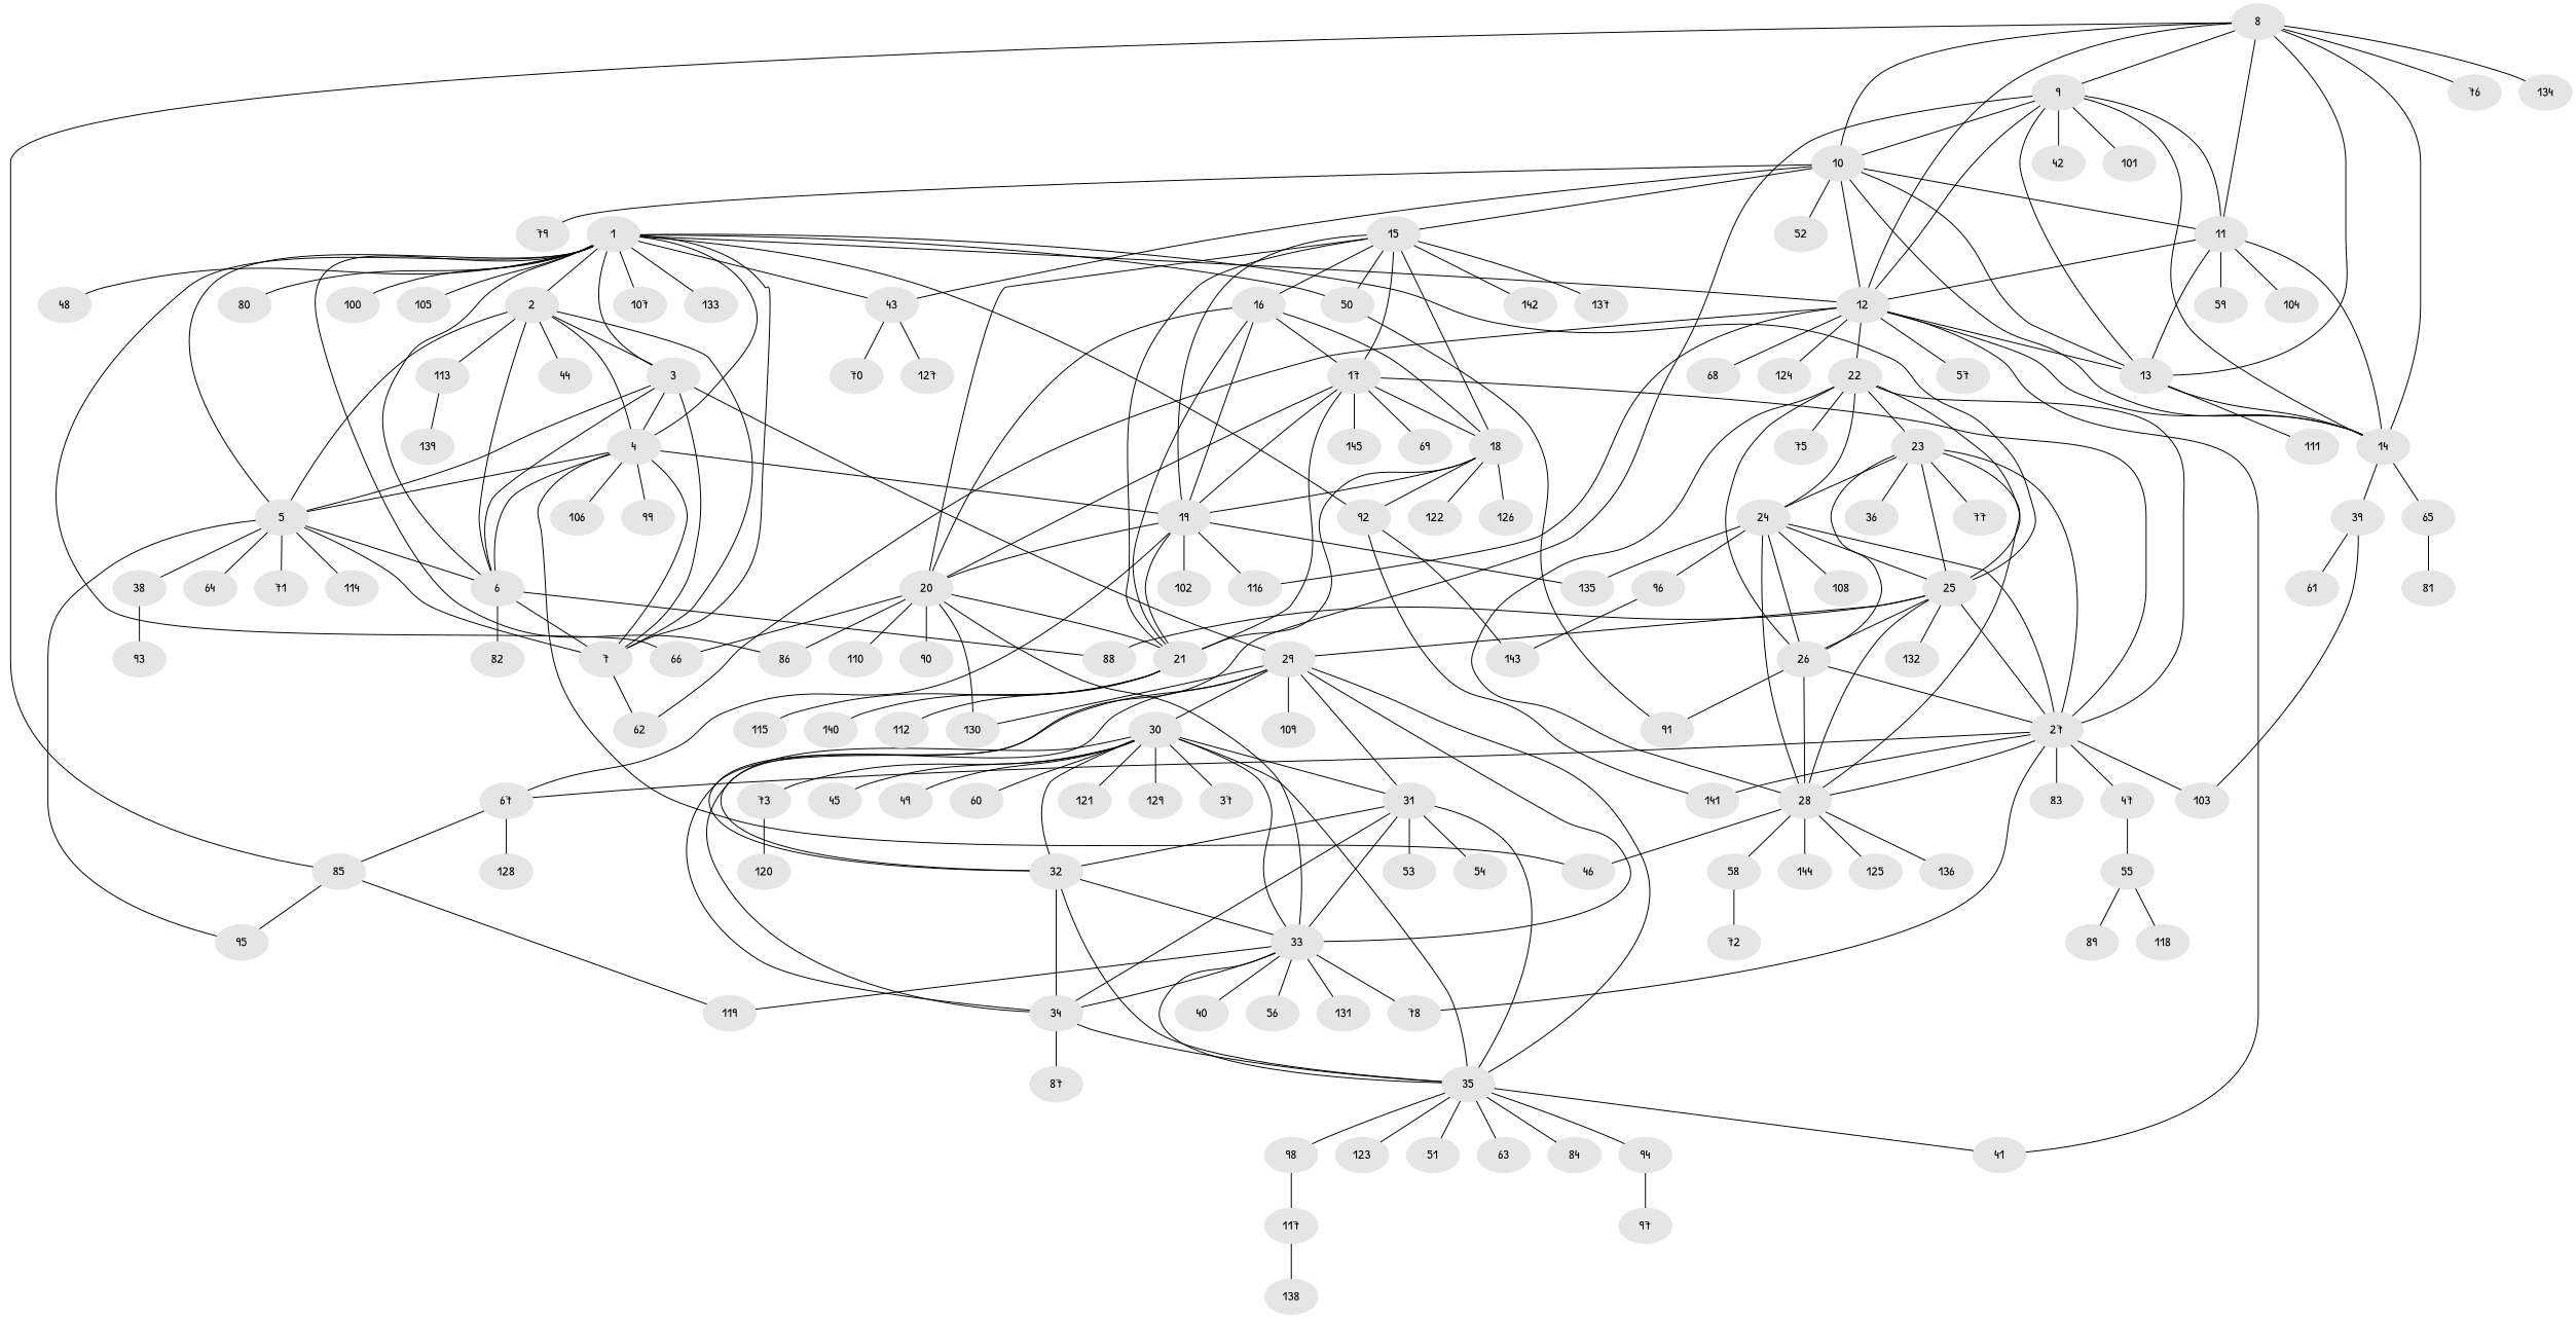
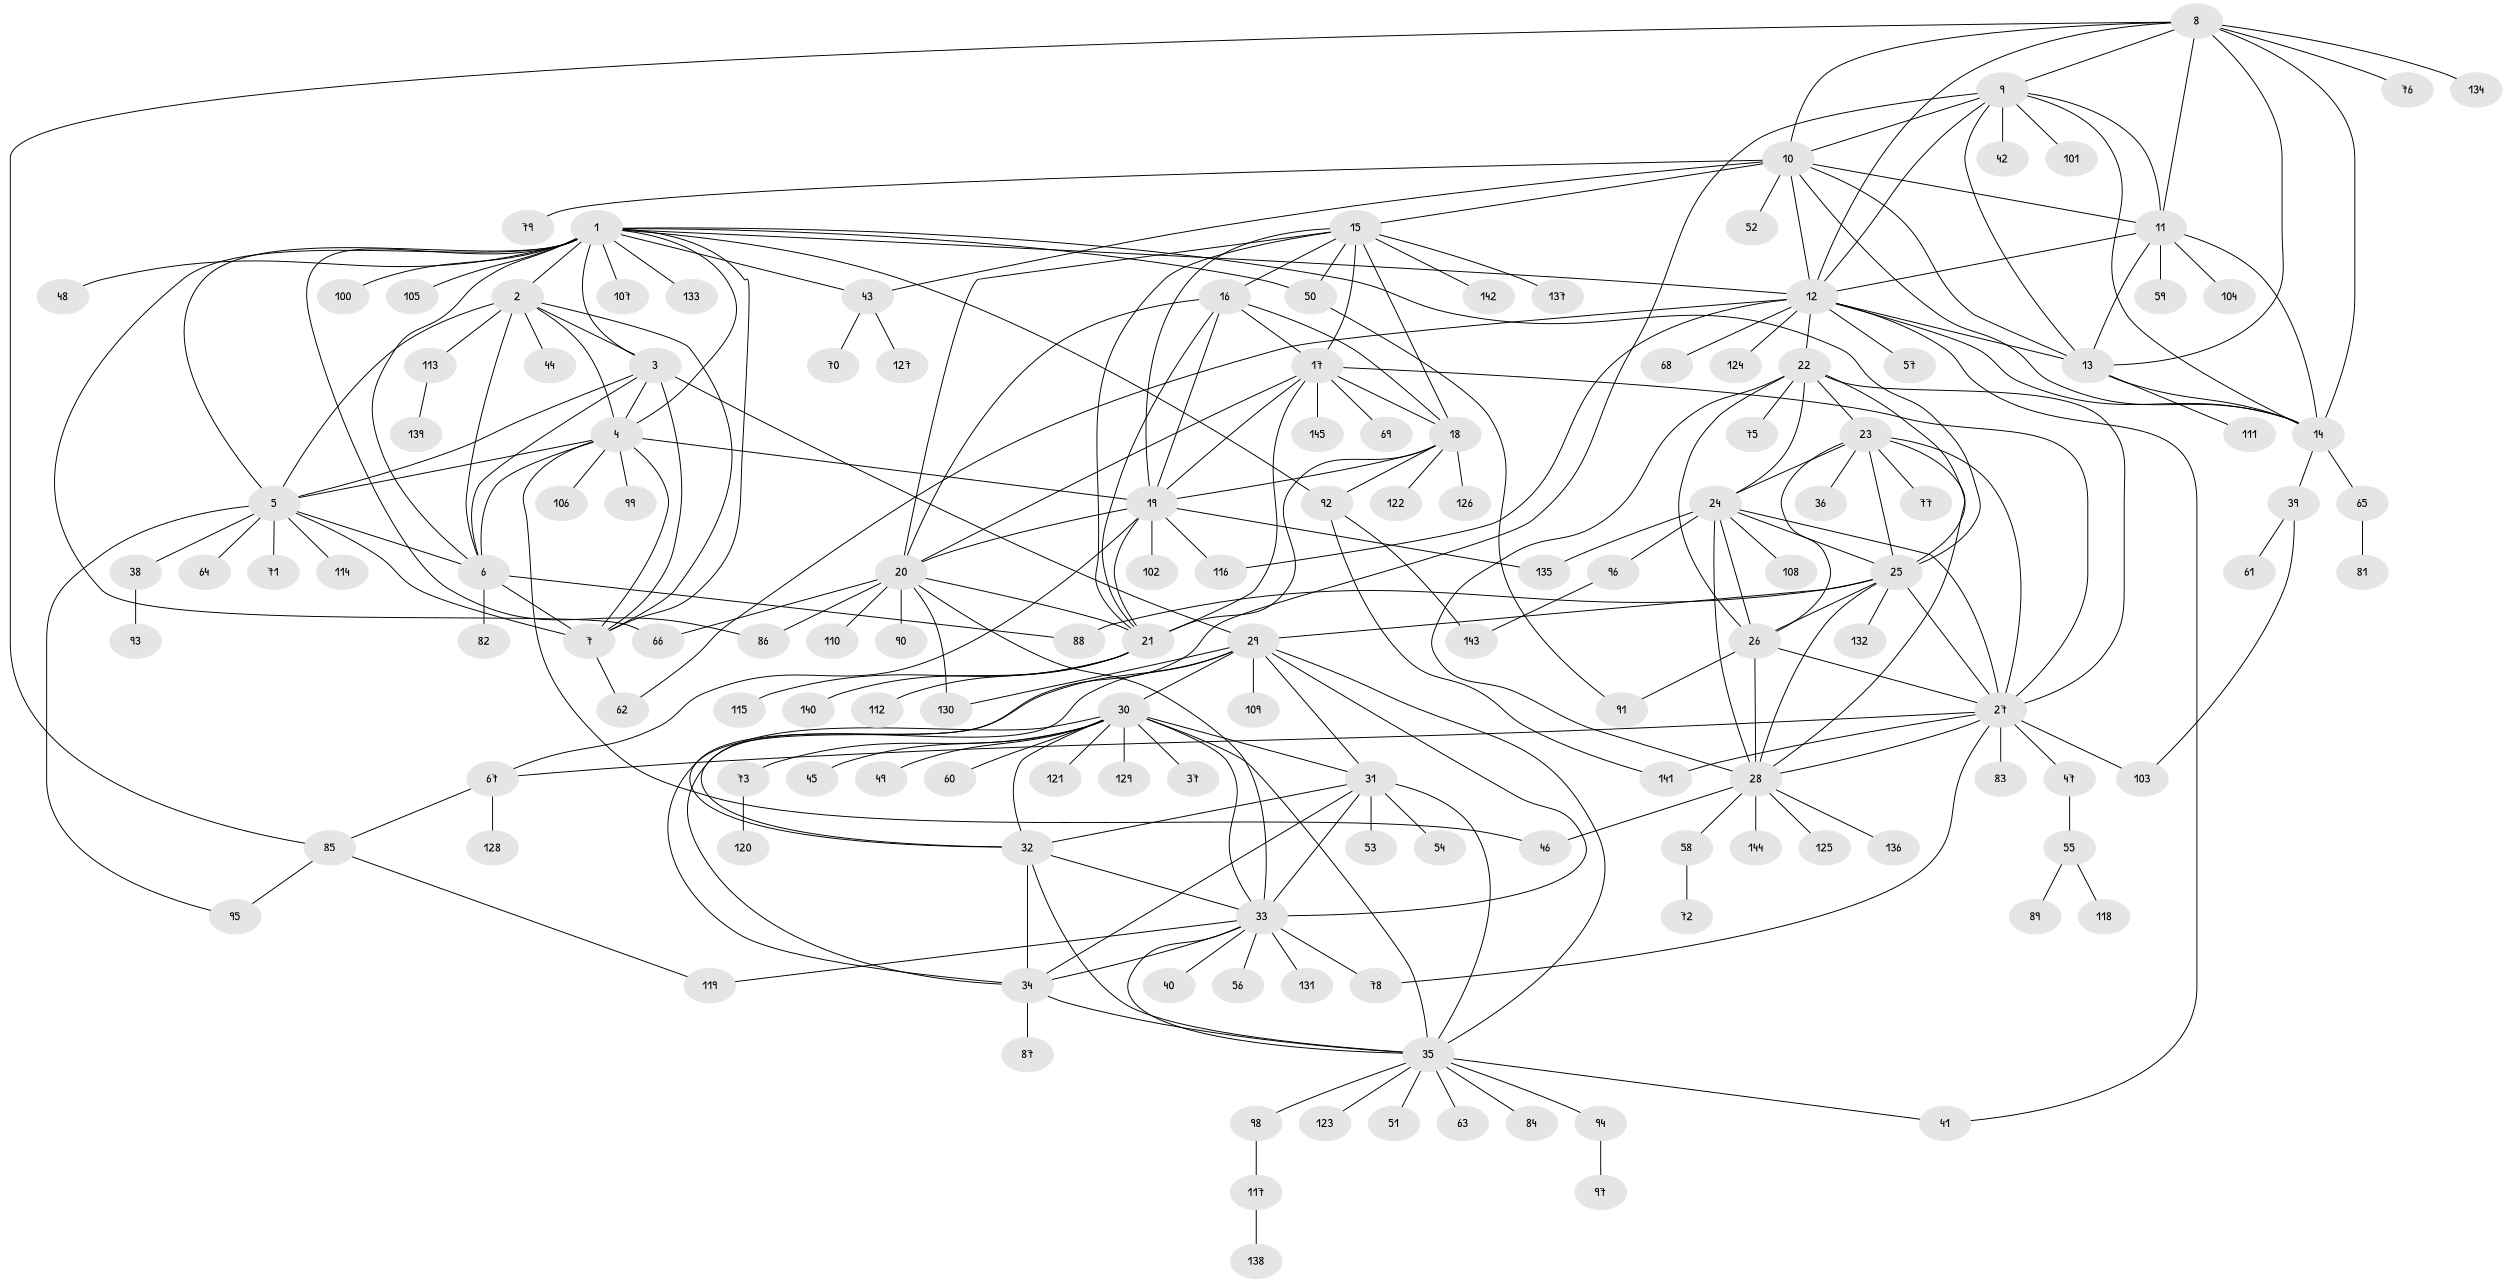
  graph {
    fontname="Patrick Hand"
    node [color=gray90 fontname="Patrick Hand" style=filled]
    edge [fontname="Patrick Hand"]
    1
    2
    3
    4
    5
    6
    7
    12
    25
    43
    48
    50
    66
-   80
    86
    92
    100
    105
    107
    133
    44
    113
    29
    19
    46
    99
    106
    38
    64
    71
    95
    114
    82
    88
    62
    13
    14
    22
    41
    57
    68
    116
    124
    27
    26
    28
    132
    70
    127
    91
    141
    143
    139
    32
    33
    130
    30
    31
    34
    35
    109
    20
    21
    67
    102
    135
    93
    8
    9
    10
    11
    76
    85
    134
    42
    101
    15
    52
    79
    59
    104
    111
    39
    65
    119
    16
    17
    18
    137
    142
    23
    24
    75
    103
    61
    81
    69
    145
    122
    126
    90
    110
    112
    115
    140
    47
    78
    83
    128
    40
    56
    131
    36
    77
    96
    108
    58
    125
    136
    144
    55
    72
    37
    45
    49
    60
    73
    121
    129
    53
    54
    87
    51
    63
    84
    94
    98
    123
    120
    97
    117
    89
    118
    138
    1 -- 2
    1 -- 3
    1 -- 4
    1 -- 5
    1 -- 6
    1 -- 7
    1 -- 12
    1 -- 25
    1 -- 43
    1 -- 48
    1 -- 50
    1 -- 66
-   1 -- 80
    1 -- 86
    1 -- 92
    1 -- 100
    1 -- 105
    1 -- 107
    1 -- 133
    2 -- 3
    2 -- 4
    2 -- 5
    2 -- 6
    2 -- 7
    2 -- 44
    2 -- 113
    3 -- 4
    3 -- 5
    3 -- 6
    3 -- 7
    3 -- 29
    4 -- 5
    4 -- 6
    4 -- 7
    4 -- 19
    4 -- 46
    4 -- 99
    4 -- 106
    5 -- 6
    5 -- 7
    5 -- 38
    5 -- 64
    5 -- 71
    5 -- 95
    5 -- 114
    6 -- 7
    6 -- 82
    6 -- 88
    7 -- 62
    12 -- 62
    12 -- 13
    12 -- 14
    12 -- 22
    12 -- 41
    12 -- 57
    12 -- 68
    12 -- 116
    12 -- 124
    25 -- 29
    25 -- 88
    25 -- 27
    25 -- 26
    25 -- 28
    25 -- 132
    43 -- 70
    43 -- 127
    50 -- 91
    92 -- 141
    92 -- 143
    113 -- 139
    29 -- 32
    29 -- 33
    29 -- 130
    29 -- 30
    29 -- 31
    29 -- 34
    29 -- 35
    29 -- 109
    19 -- 116
    19 -- 20
    19 -- 21
    19 -- 67
    19 -- 102
    19 -- 135
    38 -- 93
    13 -- 14
    13 -- 111
    14 -- 39
    14 -- 65
    22 -- 25
    22 -- 27
    22 -- 26
    22 -- 28
    22 -- 23
    22 -- 24
    22 -- 75
    27 -- 28
    27 -- 141
    27 -- 67
    27 -- 103
    27 -- 47
    27 -- 78
    27 -- 83
    26 -- 27
    26 -- 28
    26 -- 91
    28 -- 46
    28 -- 58
    28 -- 125
    28 -- 136
    28 -- 144
    32 -- 33
    32 -- 34
    32 -- 35
    33 -- 34
    33 -- 35
    33 -- 119
    33 -- 78
    33 -- 40
    33 -- 56
    33 -- 131
    30 -- 32
    30 -- 33
    30 -- 31
    30 -- 34
    30 -- 35
    30 -- 37
    30 -- 45
    30 -- 49
    30 -- 60
    30 -- 73
    30 -- 121
    30 -- 129
    31 -- 32
    31 -- 33
    31 -- 34
    31 -- 35
    31 -- 53
    31 -- 54
    34 -- 35
    34 -- 87
    35 -- 41
    35 -- 51
    35 -- 63
    35 -- 84
    35 -- 94
    35 -- 98
    35 -- 123
    20 -- 66
    20 -- 86
    20 -- 33
    20 -- 130
    20 -- 21
    20 -- 90
    20 -- 110
    21 -- 112
    21 -- 115
    21 -- 140
    67 -- 85
    67 -- 128
    8 -- 12
    8 -- 13
    8 -- 14
    8 -- 9
    8 -- 10
    8 -- 11
    8 -- 76
    8 -- 85
    8 -- 134
    9 -- 12
    9 -- 13
    9 -- 14
    9 -- 32
    9 -- 10
    9 -- 11
    9 -- 42
    9 -- 101
    10 -- 12
    10 -- 43
    10 -- 13
    10 -- 14
    10 -- 11
    10 -- 15
    10 -- 52
    10 -- 79
    11 -- 12
    11 -- 13
    11 -- 14
    11 -- 59
    11 -- 104
    85 -- 95
    85 -- 119
    15 -- 50
    15 -- 19
    15 -- 20
    15 -- 21
    15 -- 16
    15 -- 17
    15 -- 18
    15 -- 137
    15 -- 142
    39 -- 103
    39 -- 61
    65 -- 81
    16 -- 19
    16 -- 20
    16 -- 21
    16 -- 17
    16 -- 18
    17 -- 19
    17 -- 27
    17 -- 20
    17 -- 21
    17 -- 18
    17 -- 69
    17 -- 145
    18 -- 92
    18 -- 19
    18 -- 21
    18 -- 122
    18 -- 126
    23 -- 25
    23 -- 27
    23 -- 26
    23 -- 28
    23 -- 24
    23 -- 36
    23 -- 77
    24 -- 25
    24 -- 27
    24 -- 26
    24 -- 28
    24 -- 135
    24 -- 96
    24 -- 108
    47 -- 55
    96 -- 143
    58 -- 72
    55 -- 89
    55 -- 118
    73 -- 120
    94 -- 97
    98 -- 117
    117 -- 138
  }
